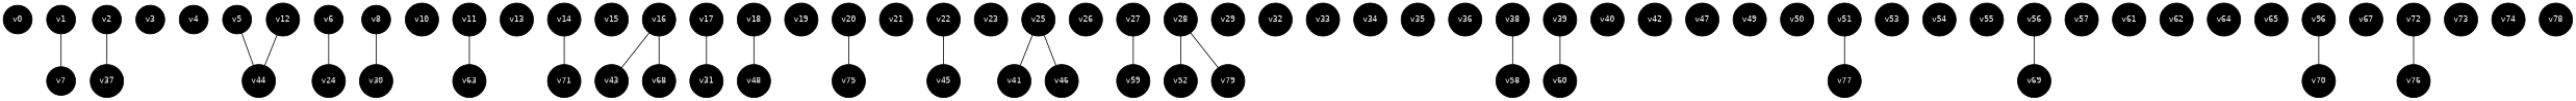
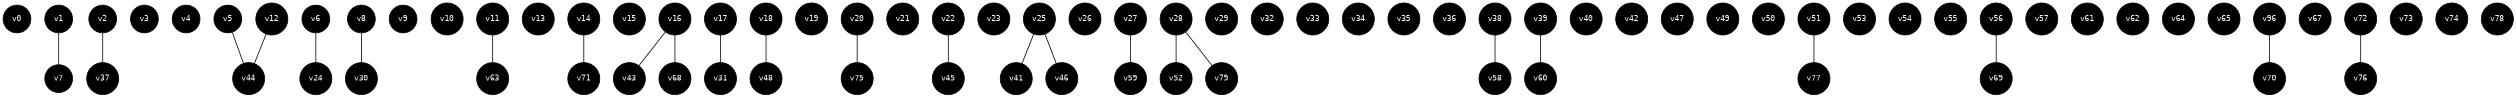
  graph {
    fontname="DejaVu Sans Mono"
    node [fillcolor=black fontcolor=white fontname="DejaVu Sans Mono" fontsize=10 shape=circle style=filled]
    edge [color=black fontname="DejaVu Sans Mono"]
    v0
    v1
    v7
    v2
    v37
    v3
    v4
    v5
    v44
    v6
    v24
    v8
    v30
+   v9
    v10
    v11
    v63
    v12
    v13
    v14
    v71
    v15
    v16
    v43
    v68
    v17
    v31
    v18
    v48
    v19
    v20
    v75
    v21
    v22
    v45
    v23
    v25
    v41
    v46
    v26
    v27
    v59
    v28
    v52
    v79
    v29
    v32
    v33
    v34
    v35
    v36
    v38
    v58
    v39
    v60
    v40
    v42
    v47
    v49
    v50
    v51
    v77
    v53
    v54
    v55
    v56
    v69
    v57
    v61
    v62
    v64
    v65
    n73 [label=v96]
    v70
    v67
    v72
    v76
    v73
    v74
    v78
    v1 -- v7
    v2 -- v37
    v5 -- v44
    v6 -- v24
    v8 -- v30
    v11 -- v63
    v12 -- v44
    v14 -- v71
    v16 -- v43
    v16 -- v68
    v17 -- v31
    v18 -- v48
    v20 -- v75
    v22 -- v45
    v25 -- v41
    v25 -- v46
    v27 -- v59
    v28 -- v52
    v28 -- v79
    v38 -- v58
    v39 -- v60
    v51 -- v77
    v56 -- v69
    n73 -- v70
    v72 -- v76
  }
